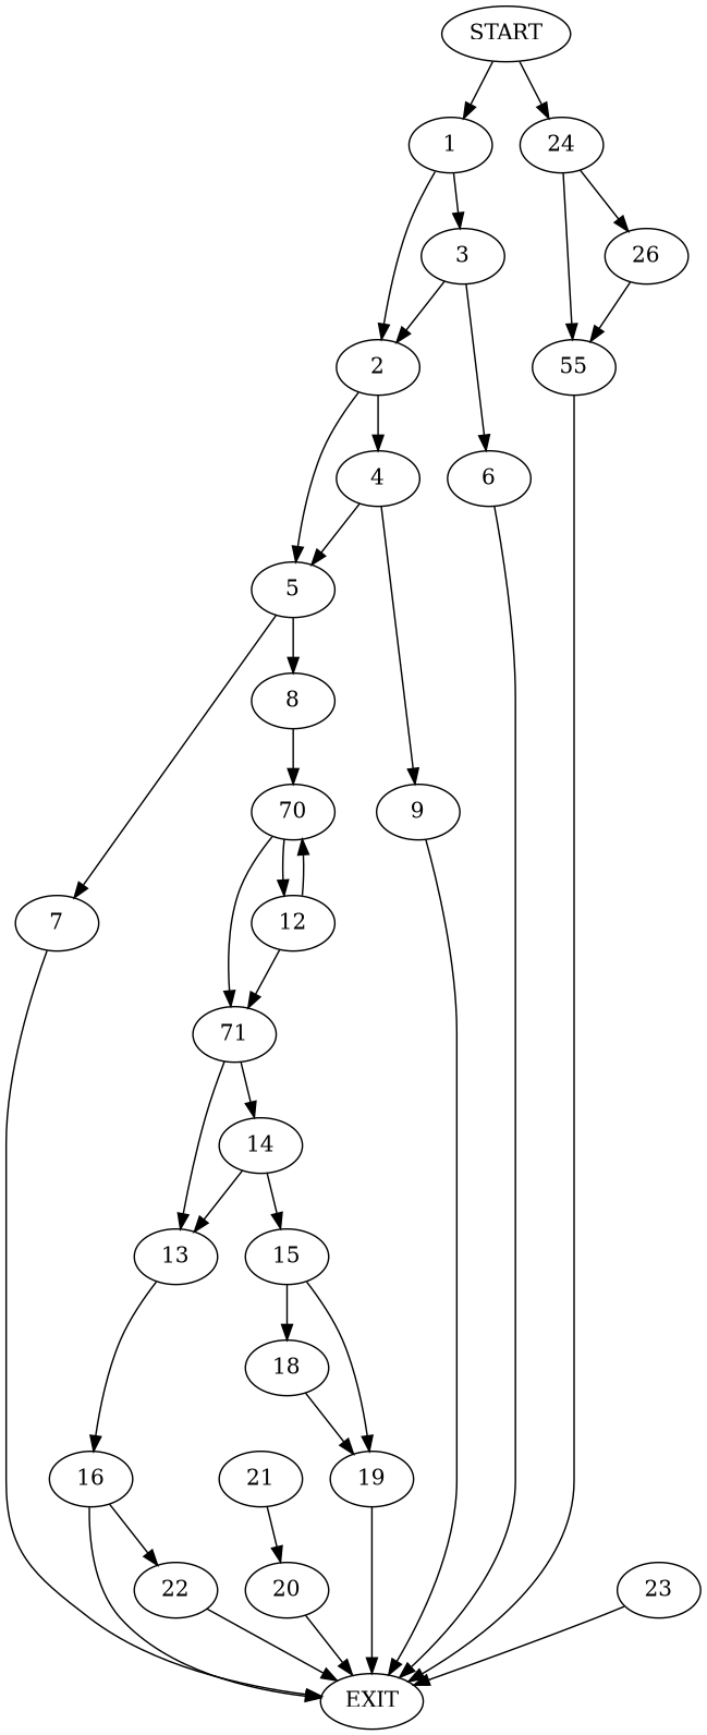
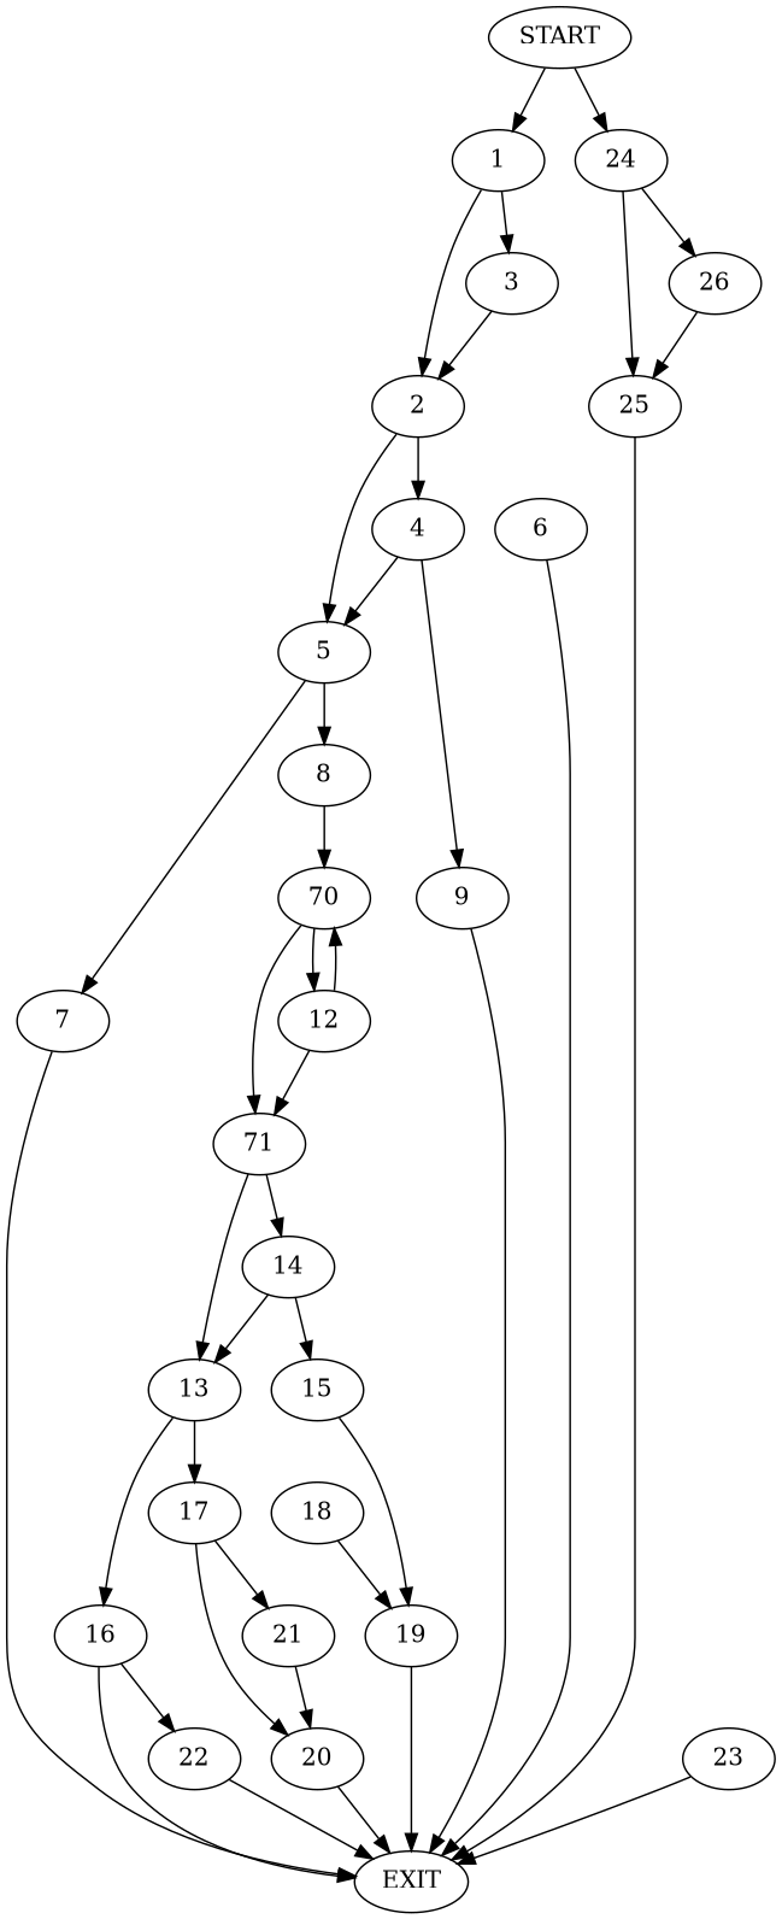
  digraph {
    n1 [label=START]
    1
    24
    2
    3
-   25 [label=55]
+   25
    26
    n8 [label=EXIT]
    4
    5
    6
    9
    7
    8
    n15 [label=70]
    n16 [label=71]
    12
    13
    14
    16
+   17
    15
    22
    20
    21
    18
    19
    23
    n1 -> 1
    n1 -> 24
    1 -> 2
    1 -> 3
    24 -> 25
    24 -> 26
    2 -> 4
    2 -> 5
    3 -> 2
-   3 -> 6
    25 -> n8
    26 -> 25
    4 -> 5
    4 -> 9
    5 -> 7
    5 -> 8
    6 -> n8
    9 -> n8
    7 -> n8
    8 -> n15
    n15 -> n16
    n15 -> 12
    n16 -> 13
    n16 -> 14
    12 -> n15
    12 -> n16
    13 -> 16
+   13 -> 17
    14 -> 13
    14 -> 15
    16 -> n8
    16 -> 22
-   15 -> 18
+   17 -> 20
+   17 -> 21
    15 -> 19
    22 -> n8
    20 -> n8
    21 -> 20
    18 -> 19
    19 -> n8
    23 -> n8
  }
